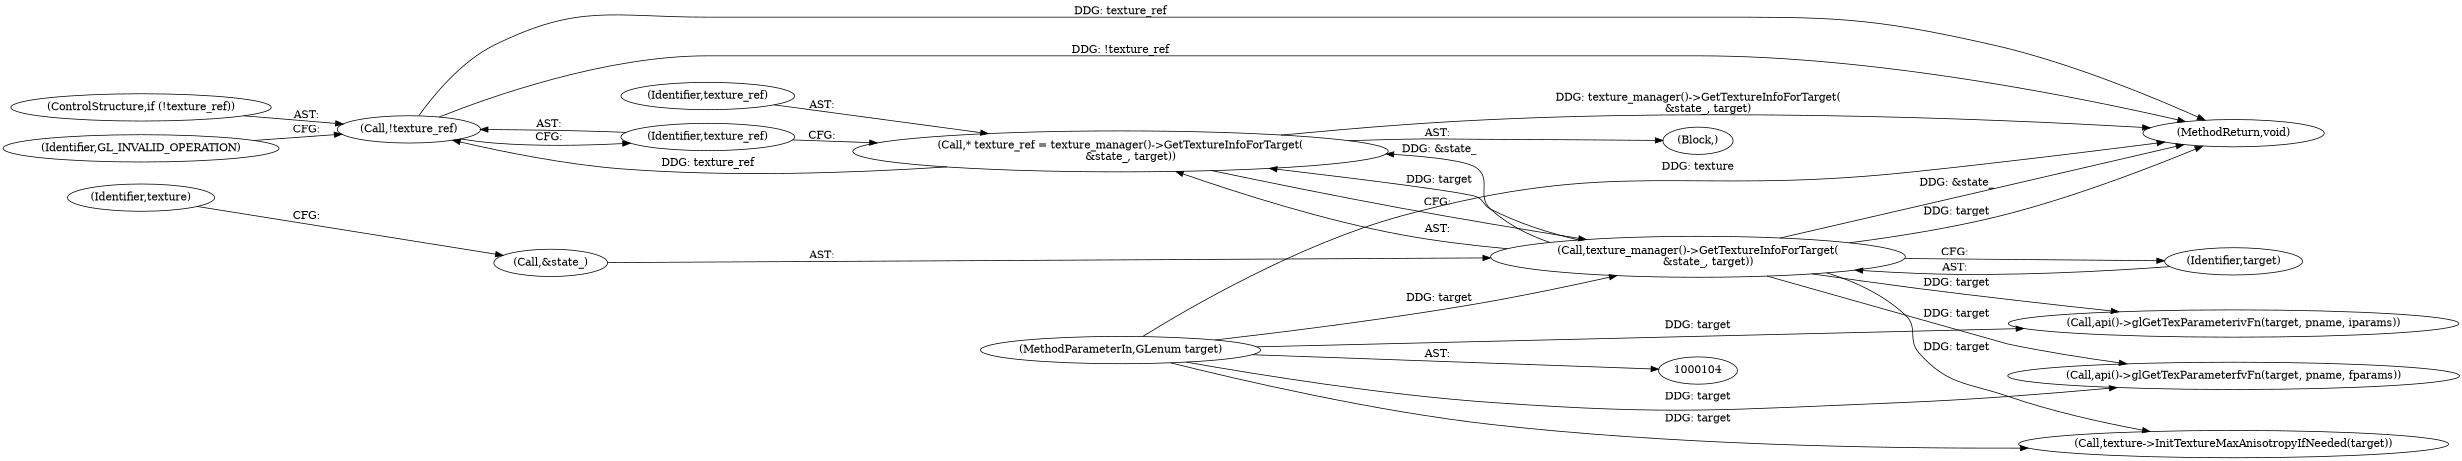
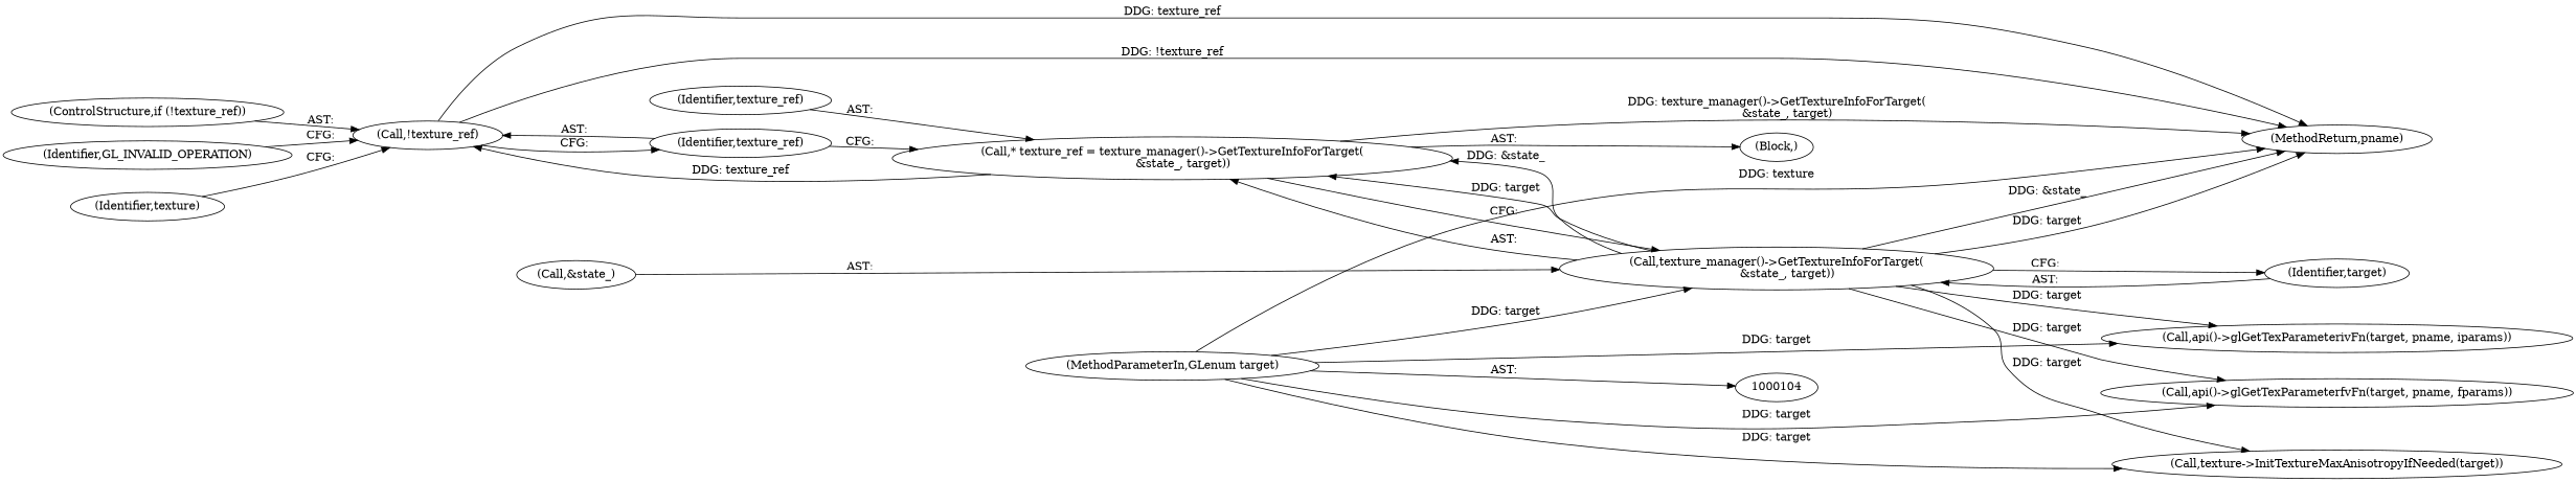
  digraph {
    rankdir=LR
    n1 [label="(Call,!texture_ref)"]
    n2 [label="(Identifier,texture_ref)"]
-   n3 [label="(MethodReturn,void)"]
+   n3 [label="(MethodReturn,pname)"]
    n4 [label="(Call,* texture_ref = texture_manager()->GetTextureInfoForTarget(\n      &state_, target))"]
    n5 [label="(ControlStructure,if (!texture_ref))"]
    n6 [label="(Call,texture_manager()->GetTextureInfoForTarget(\n      &state_, target))"]
    n7 [label="(Block,)"]
    n8 [label="(Call,api()->glGetTexParameterivFn(target, pname, iparams))"]
    n9 [label="(Call,api()->glGetTexParameterfvFn(target, pname, fparams))"]
    n10 [label="(Call,texture->InitTextureMaxAnisotropyIfNeeded(target))"]
    n11 [label="(Identifier,target)"]
    n12 [label="(MethodParameterIn,GLenum target)"]
    1000104
    n14 [label="(Identifier,texture_ref)"]
    n15 [label="(Identifier,GL_INVALID_OPERATION)"]
    n16 [label="(Identifier,texture)"]
    n17 [label="(Call,&state_)"]
    n1 -> n2 [label="CFG: "]
    n1 -> n3 [label="DDG: texture_ref"]
    n1 -> n3 [label="DDG: !texture_ref"]
    n2 -> n1 [label="AST: "]
    n2 -> n4 [label="CFG: "]
    n4 -> n1 [label="DDG: texture_ref"]
    n4 -> n3 [label="DDG: texture_manager()->GetTextureInfoForTarget(\n      &state_, target)"]
    n4 -> n6 [label="CFG: "]
    n4 -> n7 [label="AST: "]
    n5 -> n1 [label="AST: "]
    n6 -> n3 [label="DDG: target"]
    n6 -> n3 [label="DDG: &state_"]
    n6 -> n4 [label="AST: "]
    n6 -> n4 [label="DDG: &state_"]
    n6 -> n4 [label="DDG: target"]
    n6 -> n8 [label="DDG: target"]
    n6 -> n9 [label="DDG: target"]
    n6 -> n10 [label="DDG: target"]
    n6 -> n11 [label="CFG: "]
    n11 -> n6 [label="AST: "]
    n12 -> n3 [label="DDG: texture"]
    n12 -> n6 [label="DDG: target"]
    n12 -> n8 [label="DDG: target"]
    n12 -> n9 [label="DDG: target"]
    n12 -> n10 [label="DDG: target"]
    n12 -> 1000104 [label="AST: "]
    n14 -> n4 [label="AST: "]
    n15 -> n1 [label="CFG: "]
-   n16 -> n17 [label="CFG: "]
+   n16 -> n1 [label="CFG: "]
    n17 -> n6 [label="AST: "]
  }
